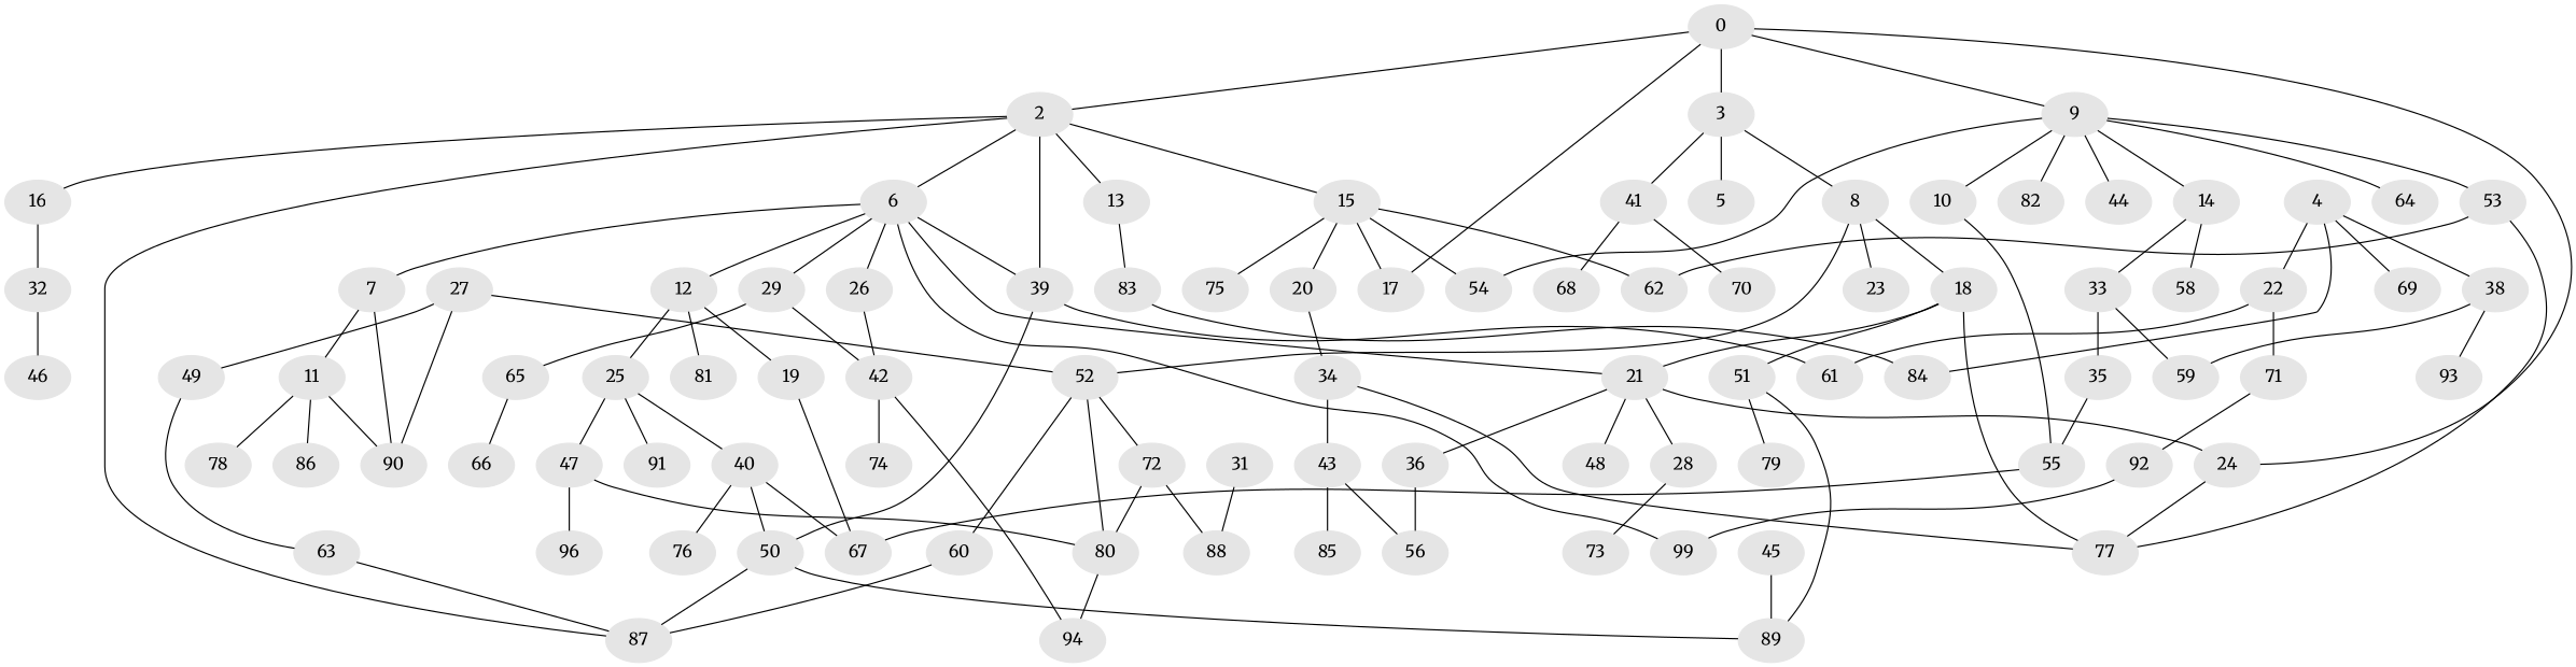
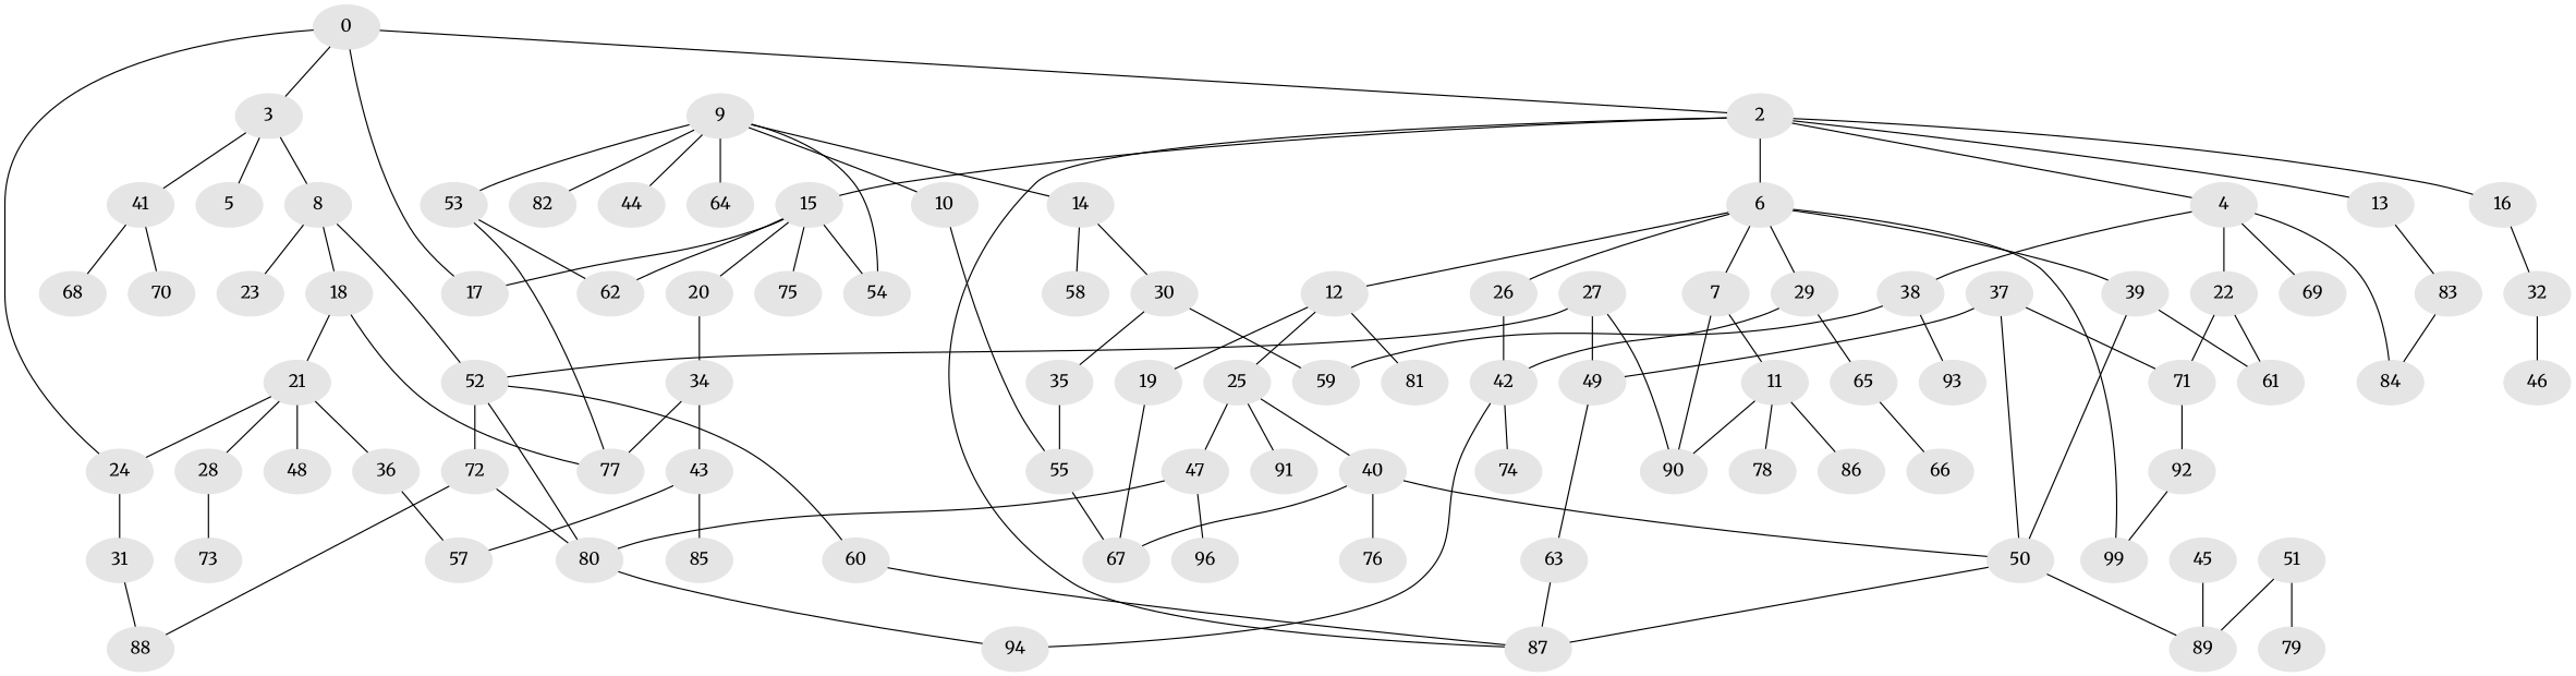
  graph {
    fontname=Merriweather
    node [color=gray90 fontname=Merriweather style=filled]
    edge [fontname=Merriweather]
    n1 [label=0]
    2
    3
    9
    17
    24
    4
    6
    13
    15
    16
    87
    5
    8
    41
    10
    14
    44
    53
    54
    64
    82
    31
    22
    38
    69
    84
    7
    12
    21
    26
    29
    39
    n34 [label=99]
    83
    20
    62
    75
    32
    18
    23
    52
    68
    70
    61
    71
    59
    93
    11
    90
    19
    25
    81
    28
    36
    48
    42
    65
    50
    78
    86
    51
    77
    80
    60
    72
    55
-   33
+   33 [label=30]
    58
    67
    45
    89
    40
    47
    91
    35
    34
    27
    49
    46
    79
    43
    73
-   57 [label=56]
+   57
    92
    88
    76
    n88 [label=96]
    74
    94
    63
    66
+   37
    85
    n1 -- 2
    n1 -- 3
-   n1 -- 9
    n1 -- 17
    n1 -- 24
-   2 -- 39
+   2 -- 4
    2 -- 6
    2 -- 13
    2 -- 15
    2 -- 16
    2 -- 87
    3 -- 5
    3 -- 8
    3 -- 41
    9 -- 10
    9 -- 14
    9 -- 44
    9 -- 53
    9 -- 54
    9 -- 64
    9 -- 82
-   24 -- 77
+   24 -- 31
    4 -- 22
    4 -- 38
    4 -- 69
    4 -- 84
    6 -- 7
    6 -- 12
-   6 -- 21
    6 -- 26
    6 -- 29
    6 -- 39
    6 -- n34
    13 -- 83
    15 -- 17
    15 -- 54
    15 -- 20
    15 -- 62
    15 -- 75
    16 -- 32
    8 -- 18
    8 -- 23
    8 -- 52
    41 -- 68
    41 -- 70
    10 -- 55
    14 -- 33
    14 -- 58
    53 -- 62
    53 -- 77
    31 -- 88
    22 -- 61
    22 -- 71
    38 -- 59
    38 -- 93
    7 -- 11
    7 -- 90
    12 -- 19
    12 -- 25
    12 -- 81
    21 -- 24
    21 -- 28
    21 -- 36
    21 -- 48
    26 -- 42
    29 -- 42
    29 -- 65
    39 -- 61
    39 -- 50
    83 -- 84
    20 -- 34
    32 -- 46
    18 -- 21
-   18 -- 51
    18 -- 77
    52 -- 80
    52 -- 60
    52 -- 72
    71 -- 92
    11 -- 90
    11 -- 78
    11 -- 86
    19 -- 67
    25 -- 40
    25 -- 47
    25 -- 91
    28 -- 73
    36 -- 57
    42 -- 74
    42 -- 94
    65 -- 66
    50 -- 87
    50 -- 89
    51 -- 89
    51 -- 79
    80 -- 94
    60 -- 87
    72 -- 80
    72 -- 88
    55 -- 67
    33 -- 59
    33 -- 35
    45 -- 89
    40 -- 50
    40 -- 67
    40 -- 76
    47 -- 80
    47 -- n88
    35 -- 55
    34 -- 77
    34 -- 43
    27 -- 52
    27 -- 90
    27 -- 49
    49 -- 63
    43 -- 57
    43 -- 85
    92 -- n34
    63 -- 87
+   37 -- 71
+   37 -- 50
+   37 -- 49
  }
